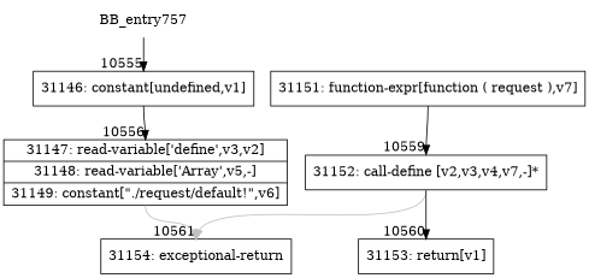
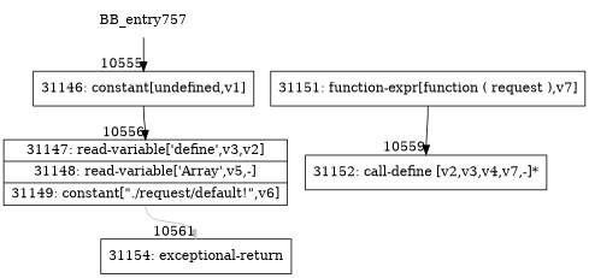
  digraph {
    rankdir=TD
    node [shape=record]
    edge [headport=n tailport=s]
    n1 [label=BB_entry757 shape=none]
    n2 [label="{31146: constant[undefined,v1]}"]
    n3 [label="{31147: read-variable['define',v3,v2]|31148: read-variable['Array',v5,-]|31149: constant[\"./request/default!\",v6]}"]
    n4 [label="{31154: exceptional-return}"]
    n5 [label="{31151: function-expr[function ( request ),v7]}"]
    n6 [label="{31152: call-define [v2,v3,v4,v7,-]*}"]
-   n7 [label="{31153: return[v1]}"]
    n1 -> n2 [headlabel="    10555"]
    n2 -> n3 [headlabel="      10556"]
    n3 -> n4 [color=gray headlabel="      10561"]
    n5 -> n6 [headlabel="      10559"]
-   n6 -> n4 [color=gray]
-   n6 -> n7 [headlabel="      10560"]
  }
